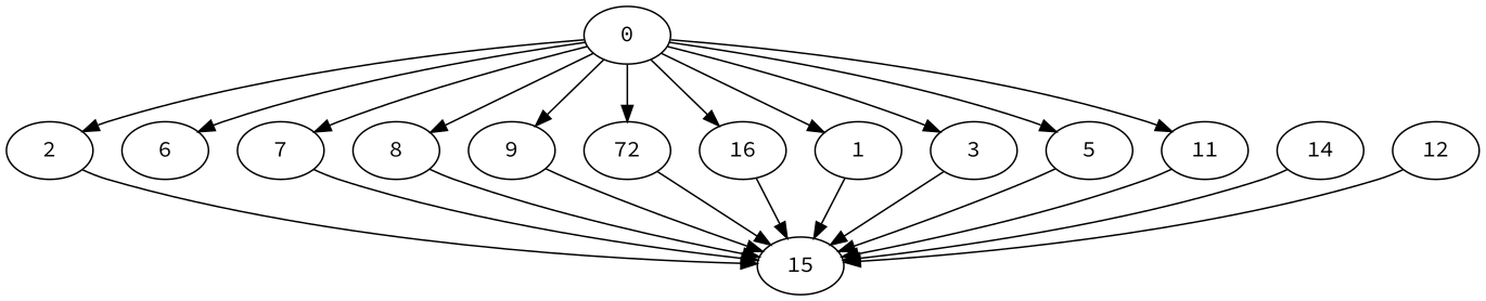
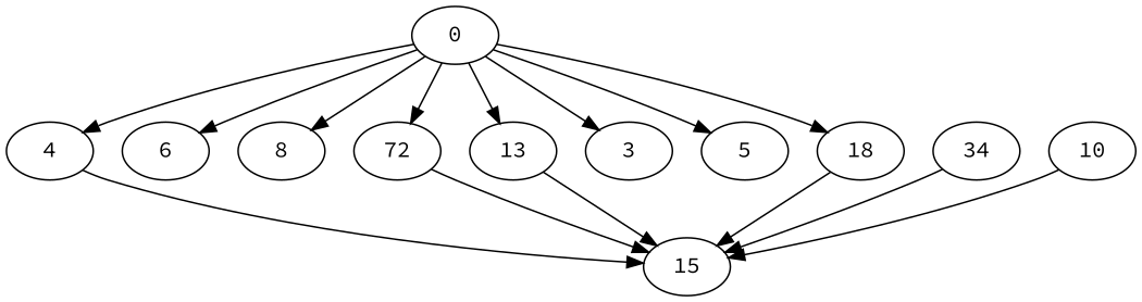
  digraph {
    "Duplicate states"=0
    GraphType=F_J
    "Max states in OPEN"=0
    Modes="120000ms; topo-ordered tasks, ; Pruning: task equivalence, fixed order ready list, ; F-value: ; Optimisation: best schedule length (SL) optimisation on equal, "
    NumberOfTasks=16
    "Pruned using list schedule length"=40458839
    "States removed from OPEN"=0
    TargetSystem="Homogeneous-2"
    "Time to schedule (ms)"=33192
    "Total idle time"=151
    "Total schedule length"=896
    "Total sequential time"=1609
    "Total states created"=160796388
    fontname="Source Code Pro"
    node [Processor=0 Weight=128 fontname="Source Code Pro"]
    edge [Weight=10 fontname="Source Code Pro"]
    0 ["Finish time"=142 "Start time"=0 Weight=142]
-   4 ["Finish time"=640 "Start time"=512 label=2]
+   4 ["Finish time"=640 "Start time"=512]
    6 ["Finish time"=384 "Start time"=256]
-   7 ["Finish time"=754 "Start time"=640 Weight=114]
    8 ["Finish time"=256 "Start time"=142 Weight=114]
-   9 ["Finish time"=868 "Start time"=754 Weight=114]
    n7 ["Finish time"=622 Processor=1 "Start time"=522 Weight=100 label=72]
-   13 ["Finish time"=522 Processor=1 "Start time"=422 Weight=100 label=16]
-   1 ["Finish time"=365 Processor=1 "Start time"=265 Weight=100]
+   13 ["Finish time"=522 Processor=1 "Start time"=422 Weight=100]
    3 ["Finish time"=265 Processor=1 "Start time"=194 Weight=71]
    5 ["Finish time"=422 Processor=1 "Start time"=365 Weight=57]
-   11 ["Finish time"=194 Processor=1 "Start time"=151 Weight=43]
-   14 ["Finish time"=764 Processor=1 "Start time"=622 Weight=142]
+   11 ["Finish time"=194 Processor=1 "Start time"=151 Weight=43 label=18]
+   14 ["Finish time"=764 Processor=1 "Start time"=622 Weight=142 label=34]
    15 ["Finish time"=896 "Start time"=868 Weight=28]
-   10 ["Finish time"=512 "Start time"=384 label=12]
+   10 ["Finish time"=512 "Start time"=384]
    0 -> 4 [Weight=6]
    0 -> 6 [Weight=6]
-   0 -> 7 [Weight=5]
    0 -> 8 [Weight=9]
-   0 -> 9 [Weight=4]
    0 -> n7 [Weight=3]
    0 -> 13 [Weight=3]
-   0 -> 1 [Weight=7]
    0 -> 3
    0 -> 5 [Weight=6]
    0 -> 11 [Weight=9]
    4 -> 15
-   7 -> 15 [Weight=3]
-   8 -> 15 [Weight=3]
-   9 -> 15 [Weight=2]
    n7 -> 15
    13 -> 15 [Weight=9]
-   1 -> 15 [Weight=4]
-   3 -> 15 [Weight=2]
-   5 -> 15 [Weight=6]
    11 -> 15 [Weight=4]
    14 -> 15
    10 -> 15
  }
